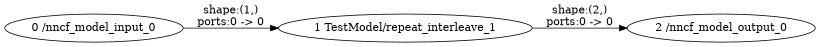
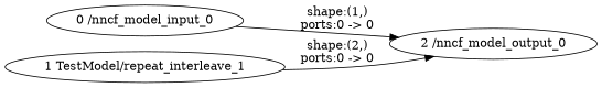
  strict digraph {
    rankdir=LR
    edge [style=solid]
    "0 /nncf_model_input_0" [type=nncf_model_input]
    n2 [label="1 TestModel/repeat_interleave_1" type=repeat_interleave]
    "2 /nncf_model_output_0" [type=nncf_model_output]
-   "0 /nncf_model_input_0" -> n2 [label="shape:(1,)\nports:0 -> 0"]
+   "0 /nncf_model_input_0" -> "2 /nncf_model_output_0" [label="shape:(1,)\nports:0 -> 0"]
    n2 -> "2 /nncf_model_output_0" [label="shape:(2,)\nports:0 -> 0"]
  }
